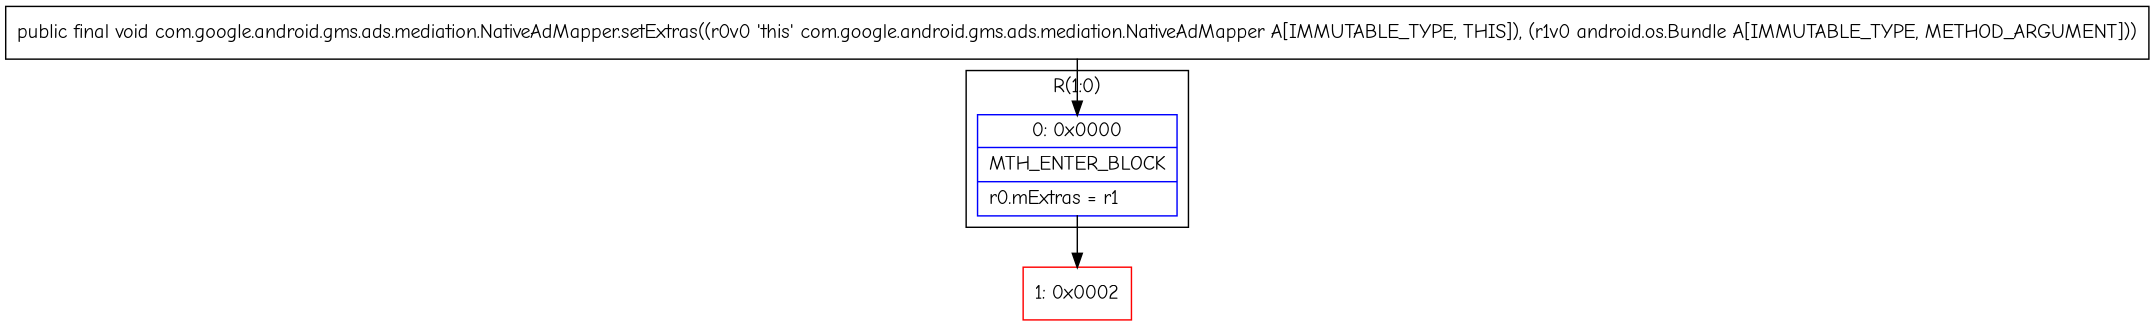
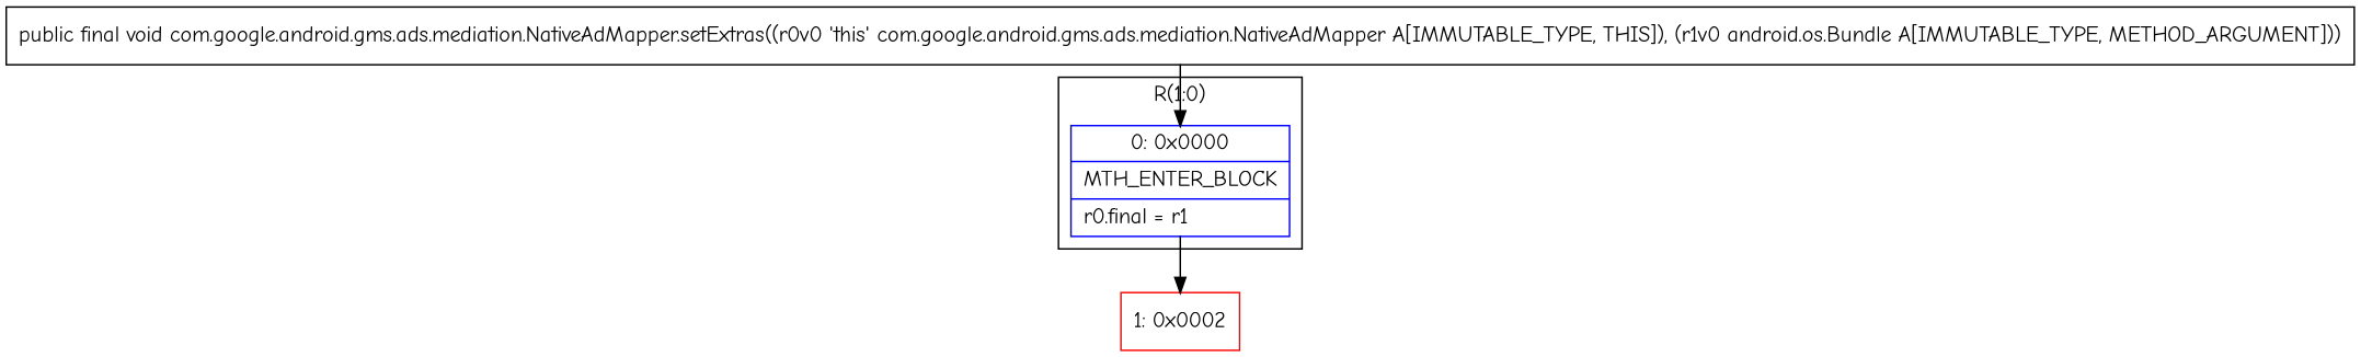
  digraph {
    fontname="Comic Neue"
    node [shape=record fontname="Comic Neue"]
    edge [fontname="Comic Neue"]
-   n1 [color=blue label="{0\:\ 0x0000|MTH_ENTER_BLOCK\l|r0.mExtras = r1\l}"]
+   n1 [color=blue label="{0\:\ 0x0000|MTH_ENTER_BLOCK\l|r0.final = r1\l}"]
    n2 [color=red label="{1\:\ 0x0002}"]
    n3 [label="{public final void com.google.android.gms.ads.mediation.NativeAdMapper.setExtras((r0v0 'this' com.google.android.gms.ads.mediation.NativeAdMapper A[IMMUTABLE_TYPE, THIS]), (r1v0 android.os.Bundle A[IMMUTABLE_TYPE, METHOD_ARGUMENT])) }"]
    subgraph cluster_1 {
      label="R(1:0)"
      n1
    }
    n1 -> n2
    n3 -> n1
  }
